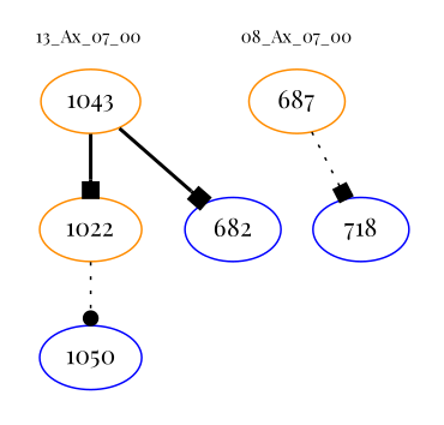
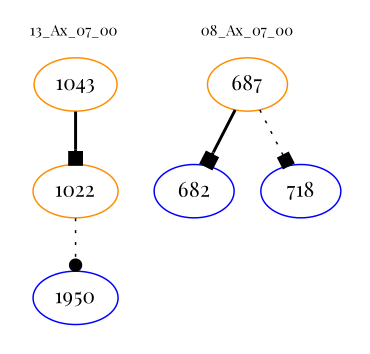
  digraph {
    fontname="Playfair Display"
    node [color=darkorange fontname="Playfair Display"]
    edge [arrowhead=box color=black fontname="Playfair Display" style=bold]
    n1 [label=1043]
    n2 [label=1022]
-   n3 [color=blue label=1050]
+   n3 [color=blue label=1950]
    n4 [label=687]
    n5 [color=blue label=682]
    n6 [color=blue label=718]
    subgraph cluster_1 {
      color=white
      fontsize=10
      label="13_Ax_07_00"
      n1
      n2
      n3
    }
    subgraph cluster_2 {
      color=white
      fontsize=10
      label="08_Ax_07_00"
      n4
      n5
      n6
    }
    n1 -> n2
    n2 -> n3 [arrowhead=dot style=dotted]
-   n1 -> n5
+   n4 -> n5
    n4 -> n6 [style=dotted]
  }
